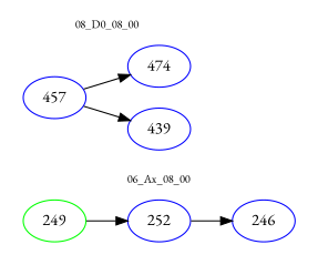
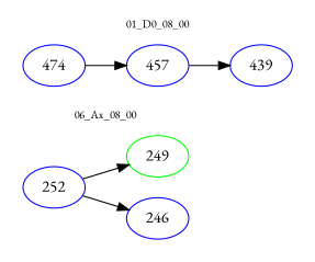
  digraph {
    fontname="EB Garamond"
    rankdir=LR
    node [color=blue fontname="EB Garamond"]
    edge [color=black fontname="EB Garamond"]
    n1 [label=252]
    n2 [label=246]
    n3 [color=green label=249]
    n4 [label=457]
    n5 [label=439]
    n6 [label=474]
    subgraph cluster_1 {
      color=white
      fontsize=10
      label="06_Ax_08_00"
      n1
      n2
      n3
    }
    subgraph cluster_2 {
      color=white
      fontsize=10
-     label="08_D0_08_00"
+     label="01_D0_08_00"
      n4
      n5
      n6
    }
    n1 -> n2
-   n3 -> n1
+   n1 -> n3
    n4 -> n5
-   n4 -> n6
+   n6 -> n4
  }
